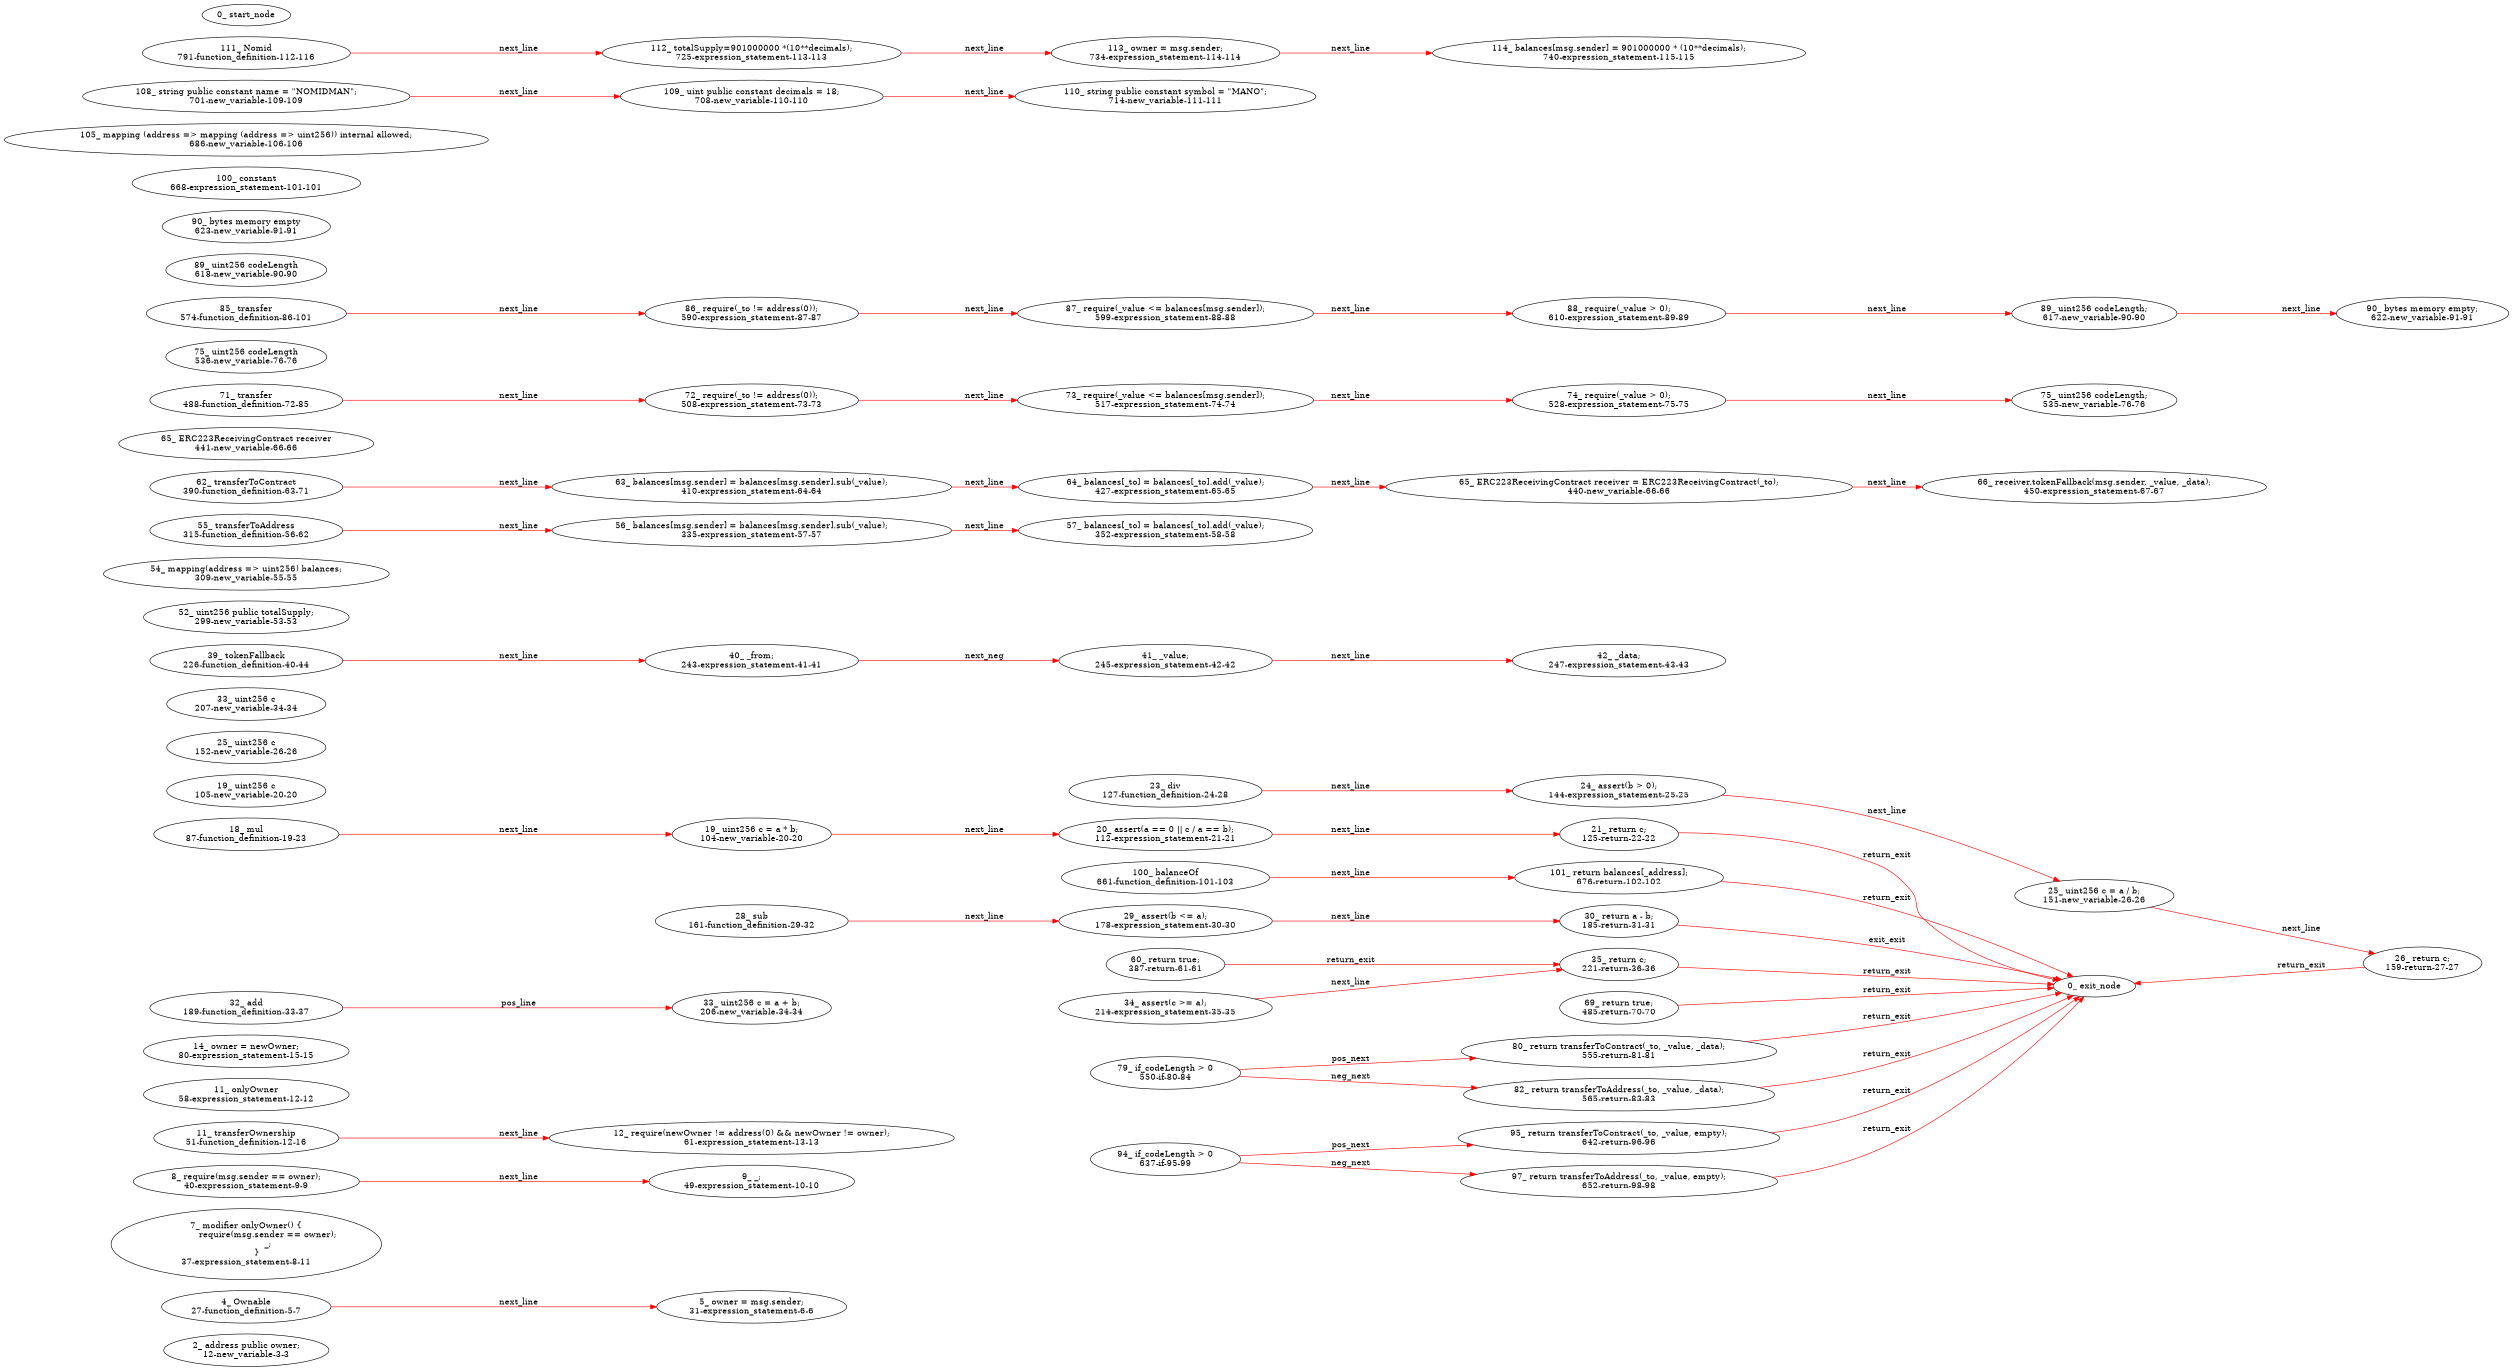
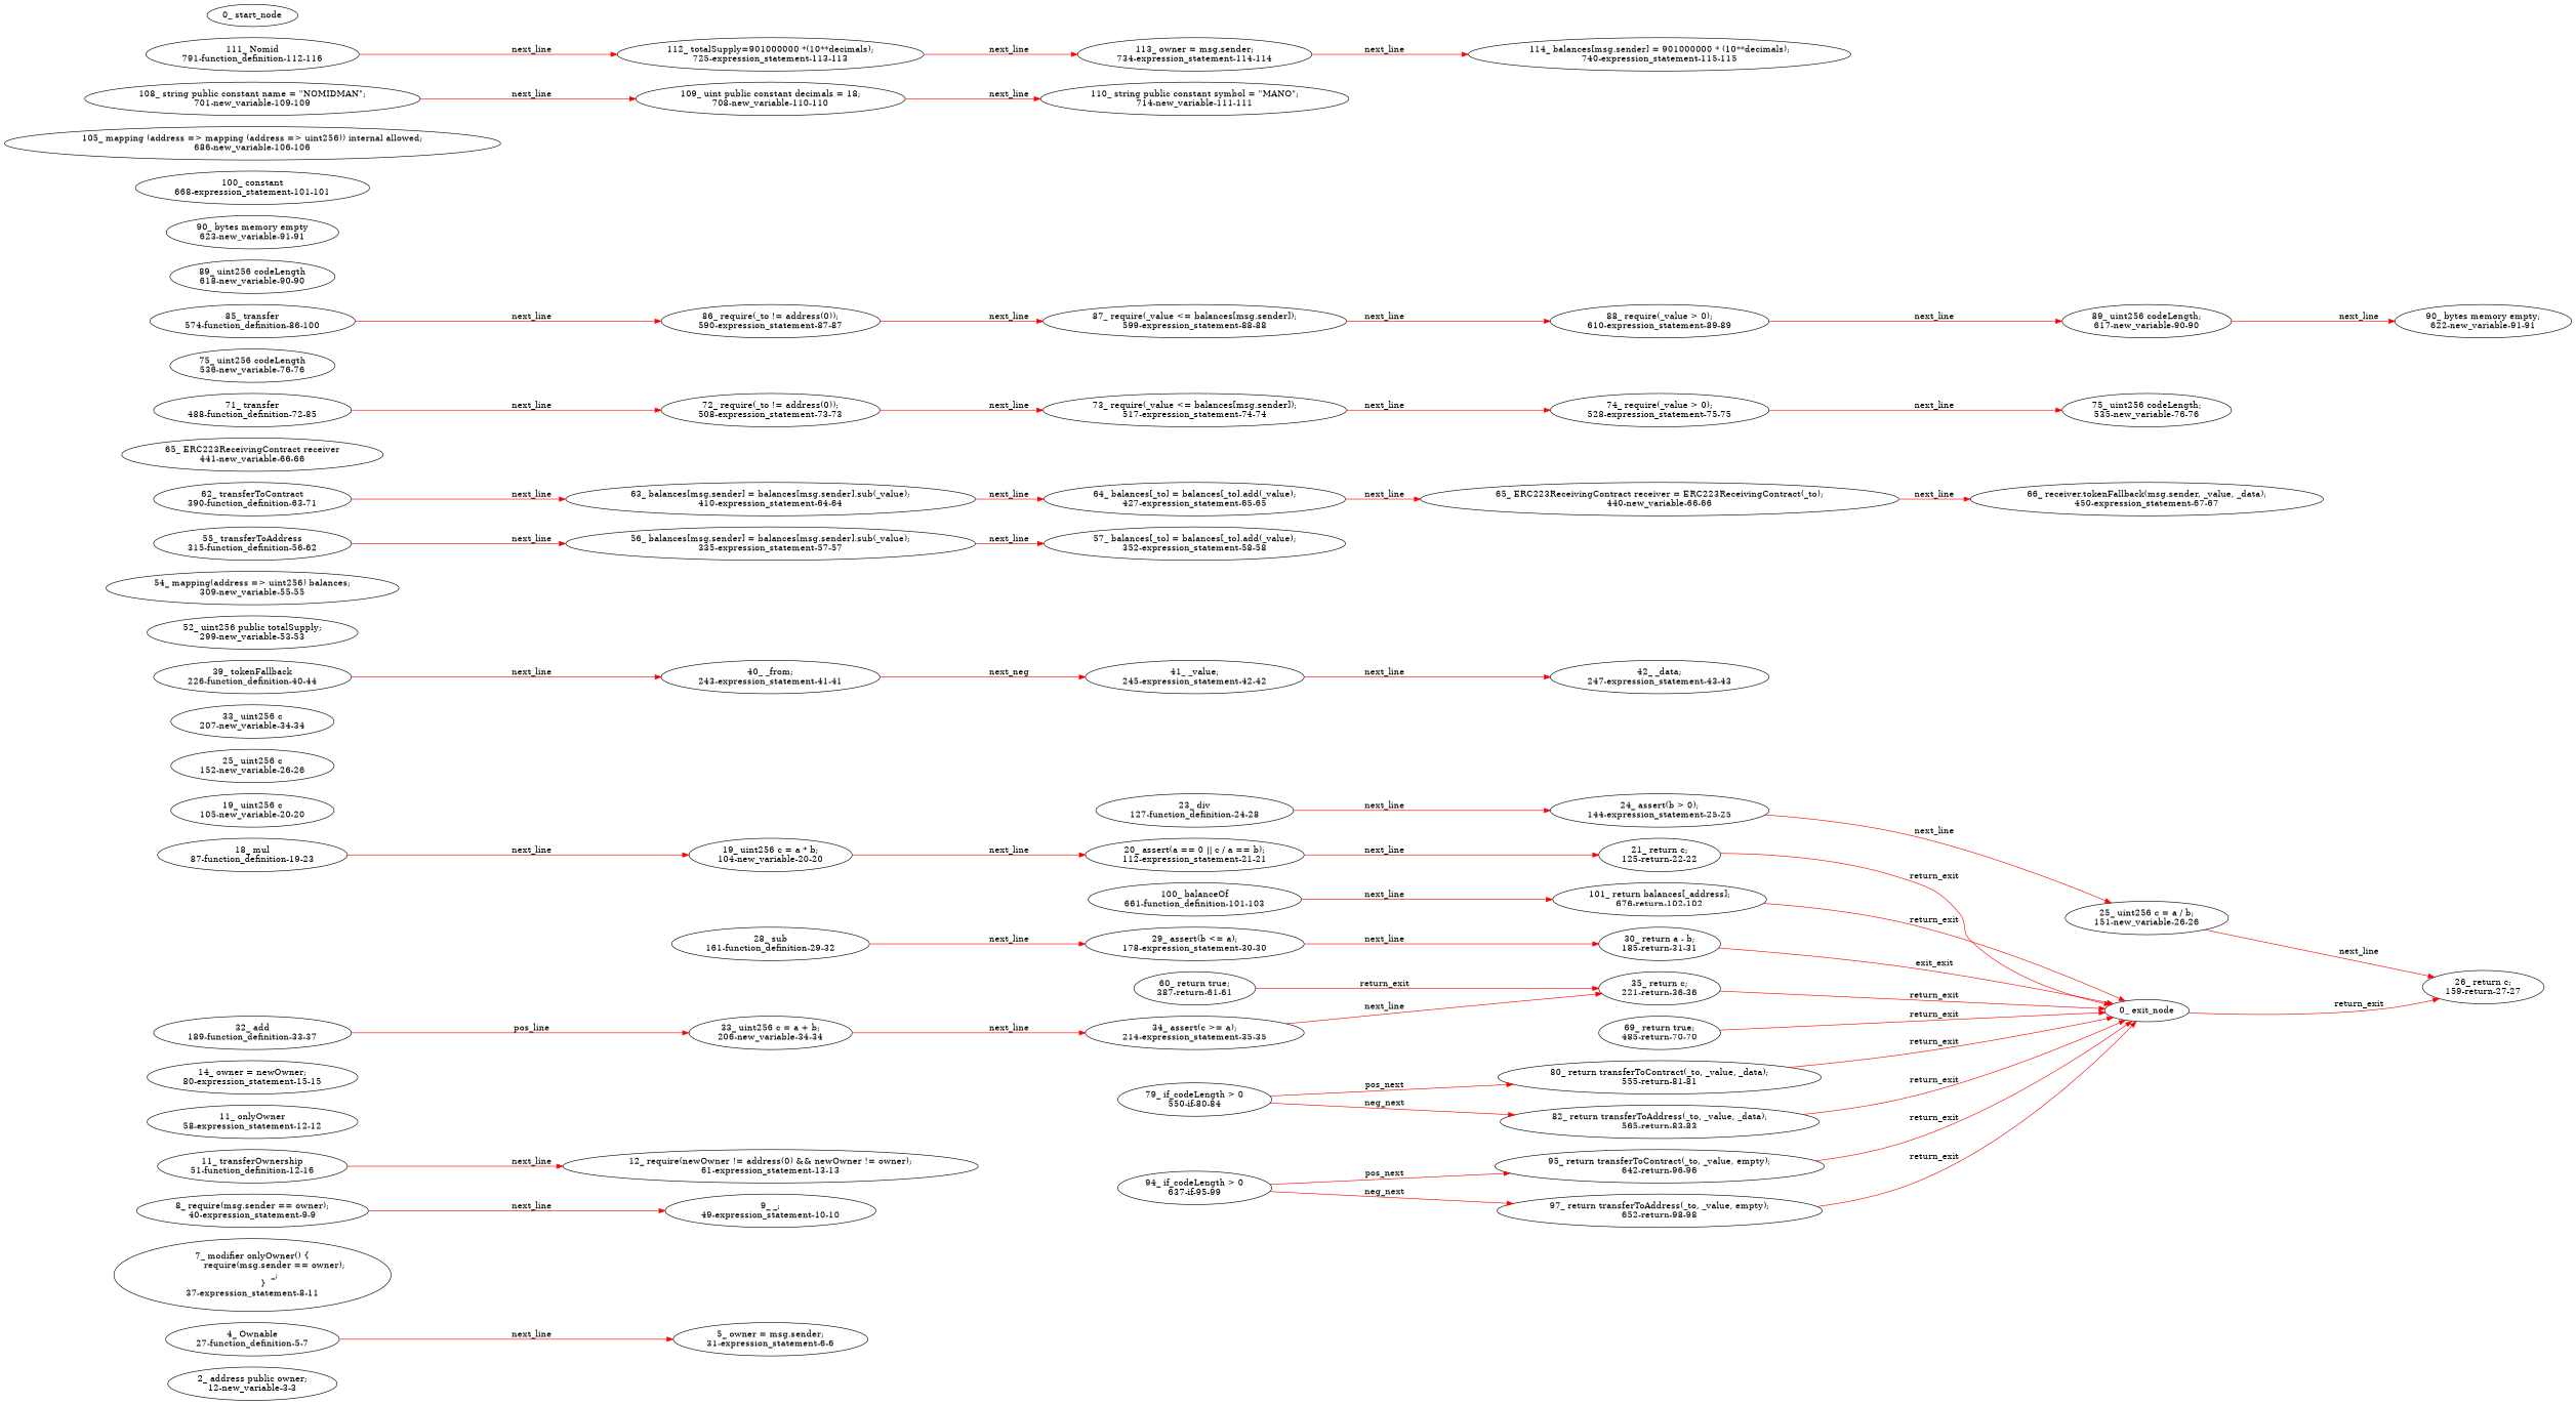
  digraph {
    rankdir=LR
    node [type_label=expression_statement]
    edge [color=red controlflow_type=next_line edge_type=CFG_edge]
    n1 [label="2_ address public owner;\n12-new_variable-3-3" type_label=new_variable]
    n2 [label="4_ Ownable\n27-function_definition-5-7" type_label=function_definition]
    n3 [label="5_ owner = msg.sender;\n31-expression_statement-6-6"]
    n4 [label="7_ modifier onlyOwner() {\n		require(msg.sender == owner);\n		_;\n	}\n37-expression_statement-8-11"]
    n5 [label="8_ require(msg.sender == owner);\n40-expression_statement-9-9"]
    n6 [label="9_ _;\n49-expression_statement-10-10"]
    n7 [label="11_ transferOwnership\n51-function_definition-12-16" type_label=function_definition]
    n8 [label="12_ require(newOwner != address(0) && newOwner != owner);\n61-expression_statement-13-13"]
    n9 [label="11_ onlyOwner\n58-expression_statement-12-12"]
    n10 [label="14_ owner = newOwner;\n80-expression_statement-15-15"]
    n11 [label="18_ mul\n87-function_definition-19-23" type_label=function_definition]
    n12 [label="19_ uint256 c = a * b;\n104-new_variable-20-20" type_label=new_variable]
    n13 [label="20_ assert(a == 0 || c / a == b);\n112-expression_statement-21-21"]
    n14 [label="21_ return c;\n125-return-22-22" type_label=return]
    n15 [label="19_ uint256 c\n105-new_variable-20-20" type_label=new_variable]
    n16 [label="0_ exit_node" type_label=exit]
    n17 [label="23_ div\n127-function_definition-24-28" type_label=function_definition]
    n18 [label="24_ assert(b > 0);\n144-expression_statement-25-25"]
    n19 [label="25_ uint256 c = a / b;\n151-new_variable-26-26" type_label=new_variable]
    n20 [label="26_ return c;\n159-return-27-27" type_label=return]
    n21 [label="25_ uint256 c\n152-new_variable-26-26" type_label=new_variable]
    n22 [label="28_ sub\n161-function_definition-29-32" type_label=function_definition]
    n23 [label="29_ assert(b <= a);\n178-expression_statement-30-30"]
    n24 [label="30_ return a - b;\n185-return-31-31" type_label=return]
    n25 [label="32_ add\n189-function_definition-33-37" type_label=function_definition]
    n26 [label="33_ uint256 c = a + b;\n206-new_variable-34-34" type_label=new_variable]
    n27 [label="34_ assert(c >= a);\n214-expression_statement-35-35"]
    n28 [label="35_ return c;\n221-return-36-36" type_label=return]
    n29 [label="33_ uint256 c\n207-new_variable-34-34" type_label=new_variable]
    n30 [label="39_ tokenFallback\n226-function_definition-40-44" type_label=function_definition]
    n31 [label="40_ _from;\n243-expression_statement-41-41"]
    n32 [label="41_ _value;\n245-expression_statement-42-42"]
    n33 [label="42_ _data;\n247-expression_statement-43-43"]
    n34 [label="52_ uint256 public totalSupply;\n299-new_variable-53-53" type_label=new_variable]
    n35 [label="54_ mapping(address => uint256) balances;\n309-new_variable-55-55" type_label=new_variable]
    n36 [label="55_ transferToAddress\n315-function_definition-56-62" type_label=function_definition]
    n37 [label="56_ balances[msg.sender] = balances[msg.sender].sub(_value);\n335-expression_statement-57-57"]
    n38 [label="57_ balances[_to] = balances[_to].add(_value);\n352-expression_statement-58-58"]
    n39 [label="60_ return true;\n387-return-61-61" type_label=return]
    n40 [label="62_ transferToContract\n390-function_definition-63-71" type_label=function_definition]
    n41 [label="63_ balances[msg.sender] = balances[msg.sender].sub(_value);\n410-expression_statement-64-64"]
    n42 [label="64_ balances[_to] = balances[_to].add(_value);\n427-expression_statement-65-65"]
    n43 [label="65_ ERC223ReceivingContract receiver = ERC223ReceivingContract(_to);\n440-new_variable-66-66" type_label=new_variable]
    n44 [label="66_ receiver.tokenFallback(msg.sender, _value, _data);\n450-expression_statement-67-67"]
    n45 [label="65_ ERC223ReceivingContract receiver\n441-new_variable-66-66" type_label=new_variable]
    n46 [label="69_ return true;\n485-return-70-70" type_label=return]
    n47 [label="71_ transfer\n488-function_definition-72-85" type_label=function_definition]
    n48 [label="72_ require(_to != address(0));\n508-expression_statement-73-73"]
    n49 [label="73_ require(_value <= balances[msg.sender]);\n517-expression_statement-74-74"]
    n50 [label="74_ require(_value > 0);\n528-expression_statement-75-75"]
    n51 [label="75_ uint256 codeLength;\n535-new_variable-76-76" type_label=new_variable]
    n52 [label="75_ uint256 codeLength\n536-new_variable-76-76" type_label=new_variable]
    n53 [label="79_ if_codeLength > 0\n550-if-80-84" type_label=if]
    n54 [label="80_ return transferToContract(_to, _value, _data);\n555-return-81-81" type_label=return]
    n55 [label="82_ return transferToAddress(_to, _value, _data);\n565-return-83-83" type_label=return]
-   n56 [label="85_ transfer\n574-function_definition-86-101" type_label=function_definition]
+   n56 [label="85_ transfer\n574-function_definition-86-100" type_label=function_definition]
    n57 [label="86_ require(_to != address(0));\n590-expression_statement-87-87"]
    n58 [label="87_ require(_value <= balances[msg.sender]);\n599-expression_statement-88-88"]
    n59 [label="88_ require(_value > 0);\n610-expression_statement-89-89"]
    n60 [label="89_ uint256 codeLength;\n617-new_variable-90-90" type_label=new_variable]
    n61 [label="90_ bytes memory empty;\n622-new_variable-91-91" type_label=new_variable]
    n62 [label="89_ uint256 codeLength\n618-new_variable-90-90" type_label=new_variable]
    n63 [label="90_ bytes memory empty\n623-new_variable-91-91" type_label=new_variable]
    n64 [label="94_ if_codeLength > 0\n637-if-95-99" type_label=if]
    n65 [label="95_ return transferToContract(_to, _value, empty);\n642-return-96-96" type_label=return]
    n66 [label="97_ return transferToAddress(_to, _value, empty);\n652-return-98-98" type_label=return]
    n67 [label="100_ balanceOf\n661-function_definition-101-103" type_label=function_definition]
    n68 [label="101_ return balances[_address];\n676-return-102-102" type_label=return]
    n69 [label="100_ constant\n668-expression_statement-101-101"]
    n70 [label="105_ mapping (address => mapping (address => uint256)) internal allowed;\n686-new_variable-106-106" type_label=new_variable]
    n71 [label="108_ string public constant name = \"NOMIDMAN\";\n701-new_variable-109-109" type_label=new_variable]
    n72 [label="109_ uint public constant decimals = 18;\n708-new_variable-110-110" type_label=new_variable]
    n73 [label="110_ string public constant symbol = \"MANO\";\n714-new_variable-111-111" type_label=new_variable]
    n74 [label="111_ Nomid\n791-function_definition-112-116" type_label=function_definition]
    n75 [label="112_ totalSupply=901000000 *(10**decimals);\n725-expression_statement-113-113"]
    n76 [label="113_ owner = msg.sender;\n734-expression_statement-114-114"]
    n77 [label="114_ balances[msg.sender] = 901000000 * (10**decimals);\n740-expression_statement-115-115"]
    n78 [label="0_ start_node" type_label=start]
    n2 -> n3 [label=next_line]
    n5 -> n6 [label=next_line]
    n7 -> n8 [label=next_line]
    n11 -> n12 [label=next_line]
    n12 -> n13 [label=next_line]
    n13 -> n14 [label=next_line]
    n14 -> n16 [controlflow_type=return_exit label=return_exit]
    n17 -> n18 [label=next_line]
    n18 -> n19 [label=next_line]
    n19 -> n20 [label=next_line]
-   n20 -> n16 [controlflow_type=return_exit label=return_exit]
+   n16 -> n20 [controlflow_type=return_exit label=return_exit]
    n22 -> n23 [label=next_line]
    n23 -> n24 [label=next_line]
    n24 -> n16 [controlflow_type=return_exit label=exit_exit]
    n25 -> n26 [label=pos_line]
+   n26 -> n27 [label=next_line]
    n27 -> n28 [label=next_line]
    n28 -> n16 [controlflow_type=return_exit label=return_exit]
    n30 -> n31 [label=next_line]
    n31 -> n32 [label=next_neg]
    n32 -> n33 [label=next_line]
    n36 -> n37 [label=next_line]
    n37 -> n38 [label=next_line]
    n39 -> n28 [controlflow_type=return_exit label=return_exit]
    n40 -> n41 [label=next_line]
    n41 -> n42 [label=next_line]
    n42 -> n43 [label=next_line]
    n43 -> n44 [label=next_line]
    n46 -> n16 [controlflow_type=return_exit label=return_exit]
    n47 -> n48 [label=next_line]
    n48 -> n49 [label=next_line]
    n49 -> n50 [label=next_line]
    n50 -> n51 [label=next_line]
    n53 -> n54 [controlflow_type=pos_next label=pos_next]
    n53 -> n55 [controlflow_type=neg_next label=neg_next]
    n54 -> n16 [controlflow_type=return_exit label=return_exit]
    n55 -> n16 [controlflow_type=return_exit label=return_exit]
    n56 -> n57 [label=next_line]
    n57 -> n58 [label=next_line]
    n58 -> n59 [label=next_line]
    n59 -> n60 [label=next_line]
    n60 -> n61 [label=next_line]
    n64 -> n65 [controlflow_type=pos_next label=pos_next]
    n64 -> n66 [controlflow_type=neg_next label=neg_next]
    n65 -> n16 [controlflow_type=return_exit label=return_exit]
    n66 -> n16 [controlflow_type=return_exit label=return_exit]
    n67 -> n68 [label=next_line]
    n68 -> n16 [controlflow_type=return_exit label=return_exit]
    n71 -> n72 [label=next_line]
    n72 -> n73 [label=next_line]
    n74 -> n75 [label=next_line]
    n75 -> n76 [label=next_line]
    n76 -> n77 [label=next_line]
  }
